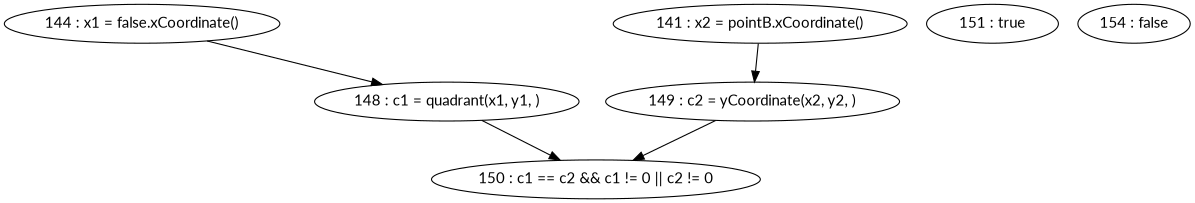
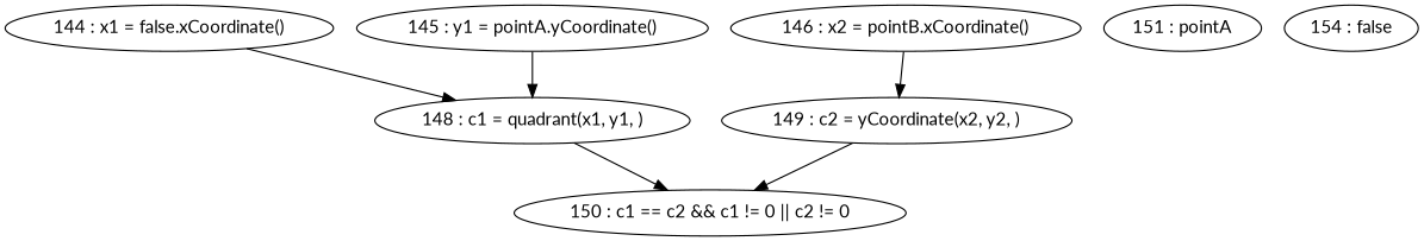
  digraph {
    fontname=Lato
    node [fontname=Lato]
    edge [fontname=Lato]
    n1 [label="144 : x1 = false.xCoordinate()"]
    "148 : c1 = quadrant(x1, y1, )"
    "150 : c1 == c2 && c1 != 0 || c2 != 0"
+   "145 : y1 = pointA.yCoordinate()"
    n5 [label="149 : c2 = yCoordinate(x2, y2, )"]
-   "146 : x2 = pointB.xCoordinate()" [label="141 : x2 = pointB.xCoordinate()"]
-   "151 : true"
+   "146 : x2 = pointB.xCoordinate()"
+   "151 : true" [label="151 : pointA"]
    "154 : false"
    n1 -> "148 : c1 = quadrant(x1, y1, )"
    "148 : c1 = quadrant(x1, y1, )" -> "150 : c1 == c2 && c1 != 0 || c2 != 0"
+   "145 : y1 = pointA.yCoordinate()" -> "148 : c1 = quadrant(x1, y1, )"
    n5 -> "150 : c1 == c2 && c1 != 0 || c2 != 0"
    "146 : x2 = pointB.xCoordinate()" -> n5
  }
